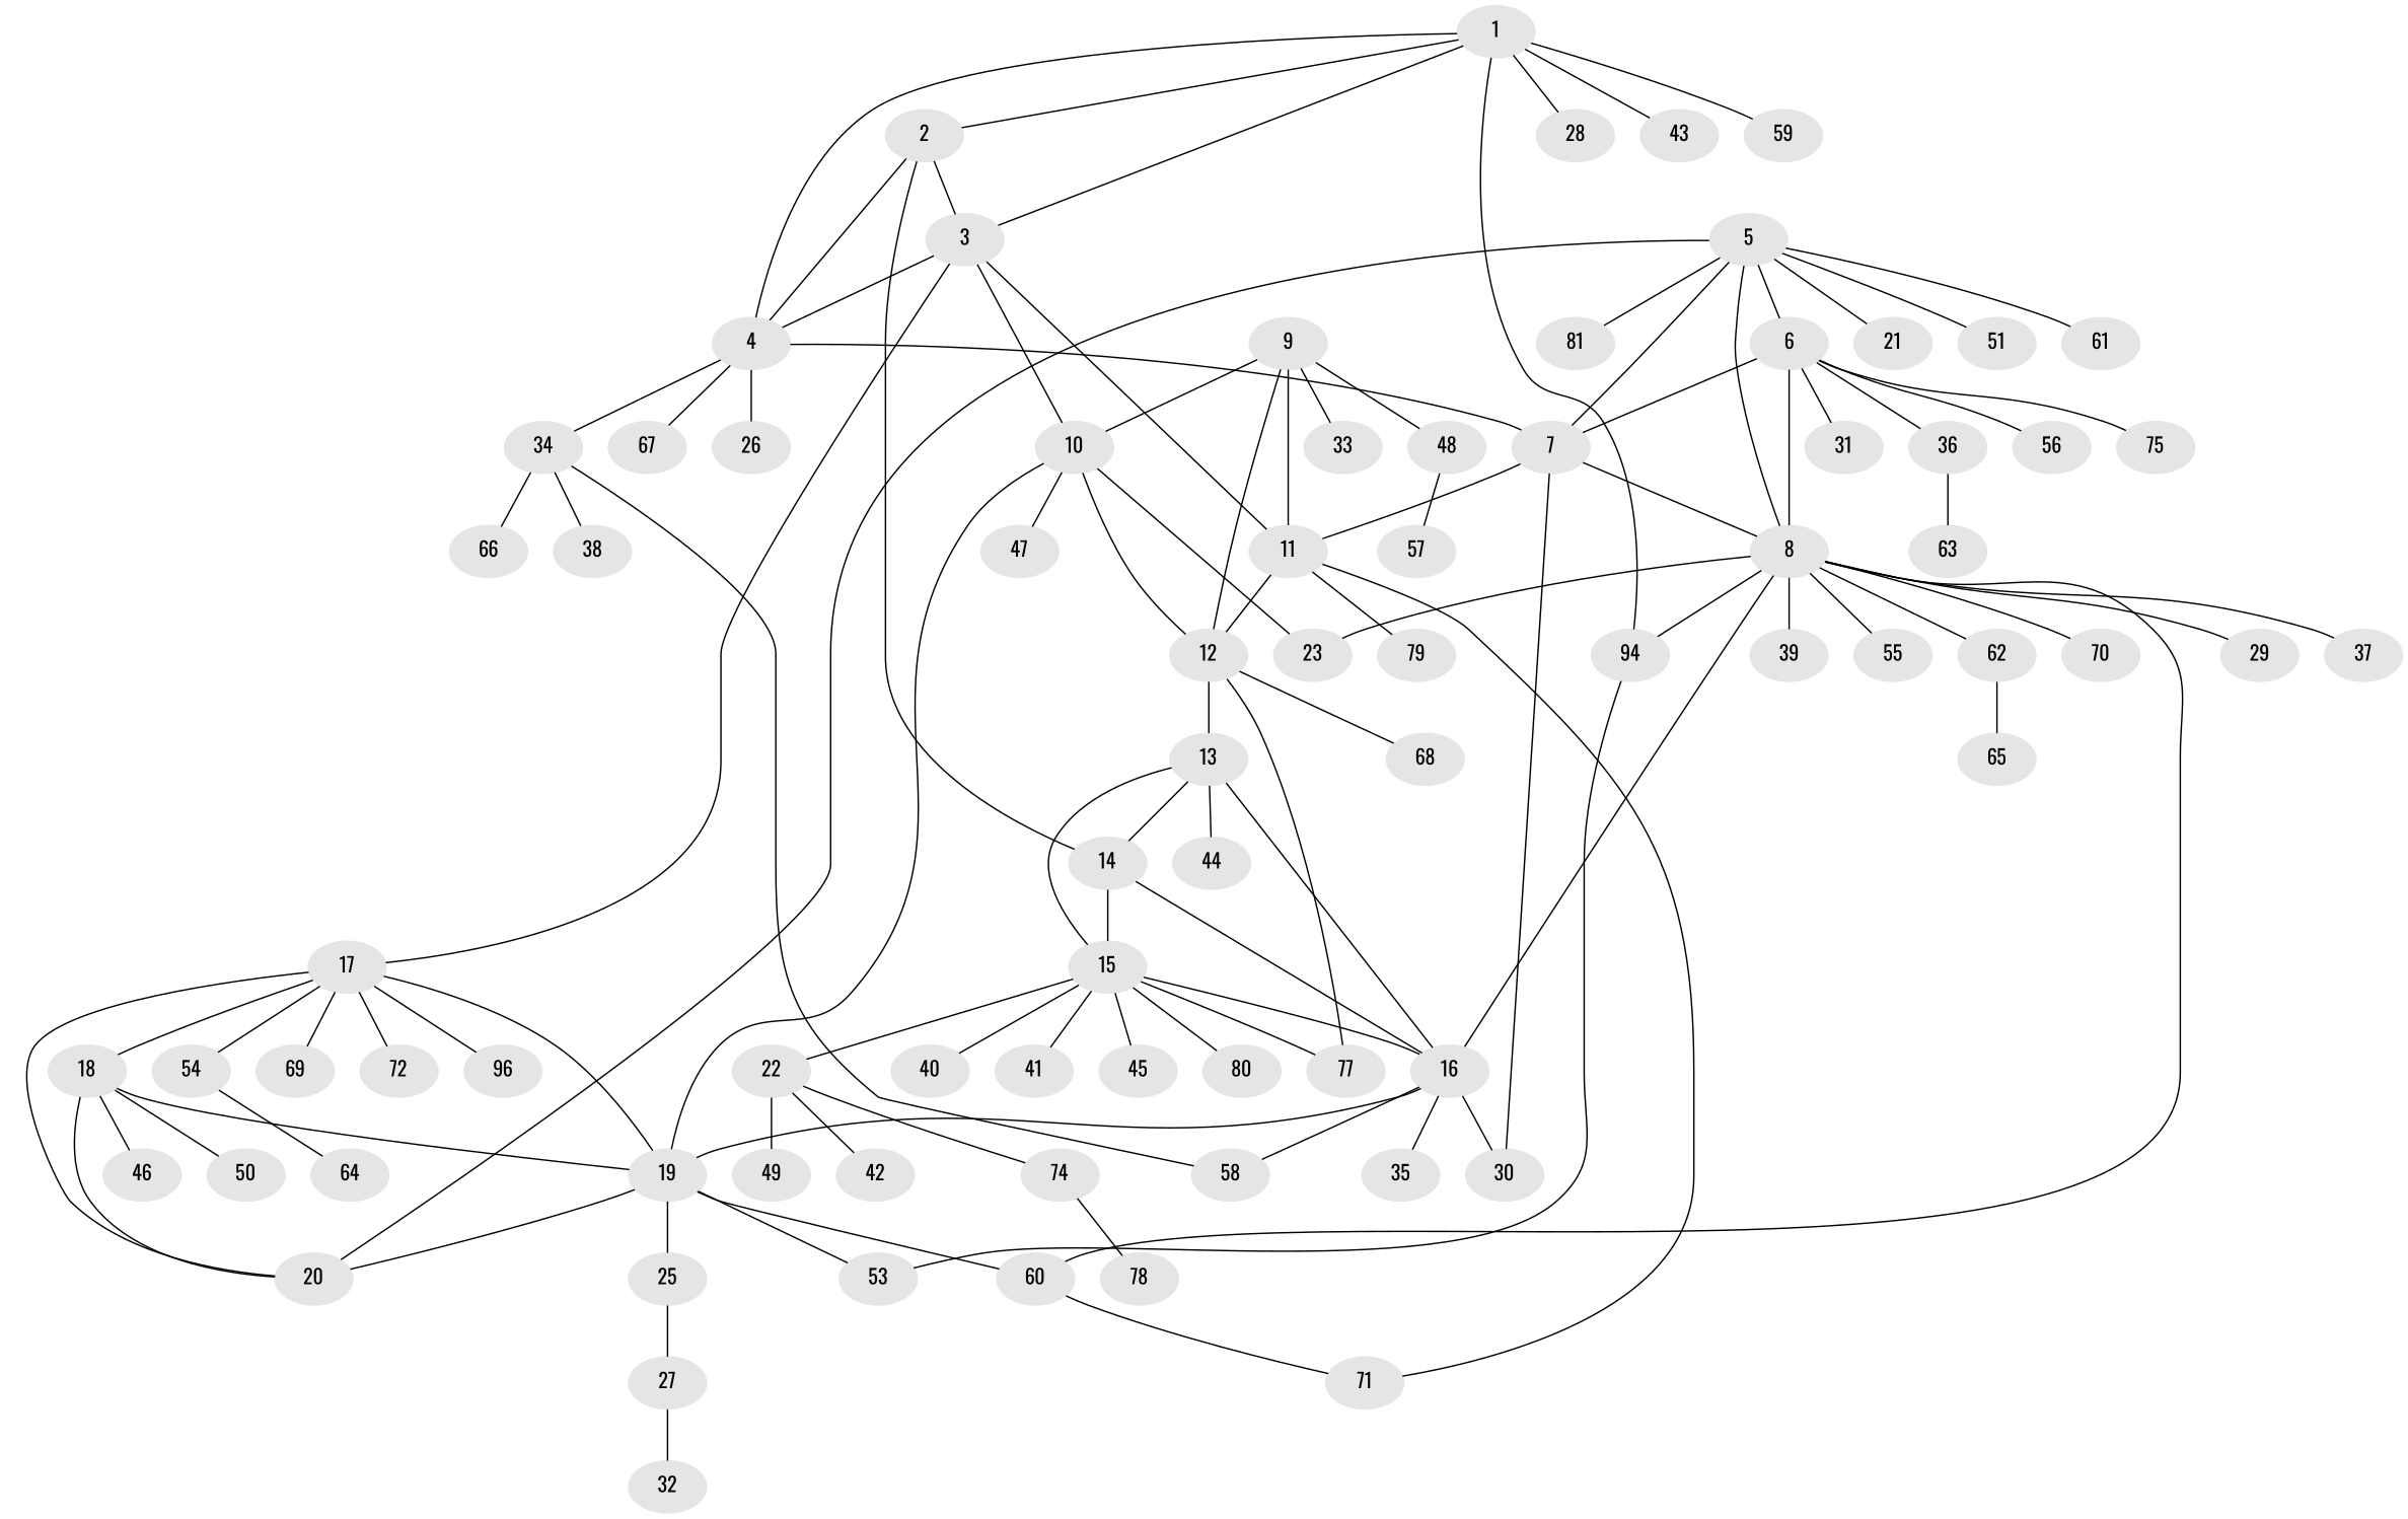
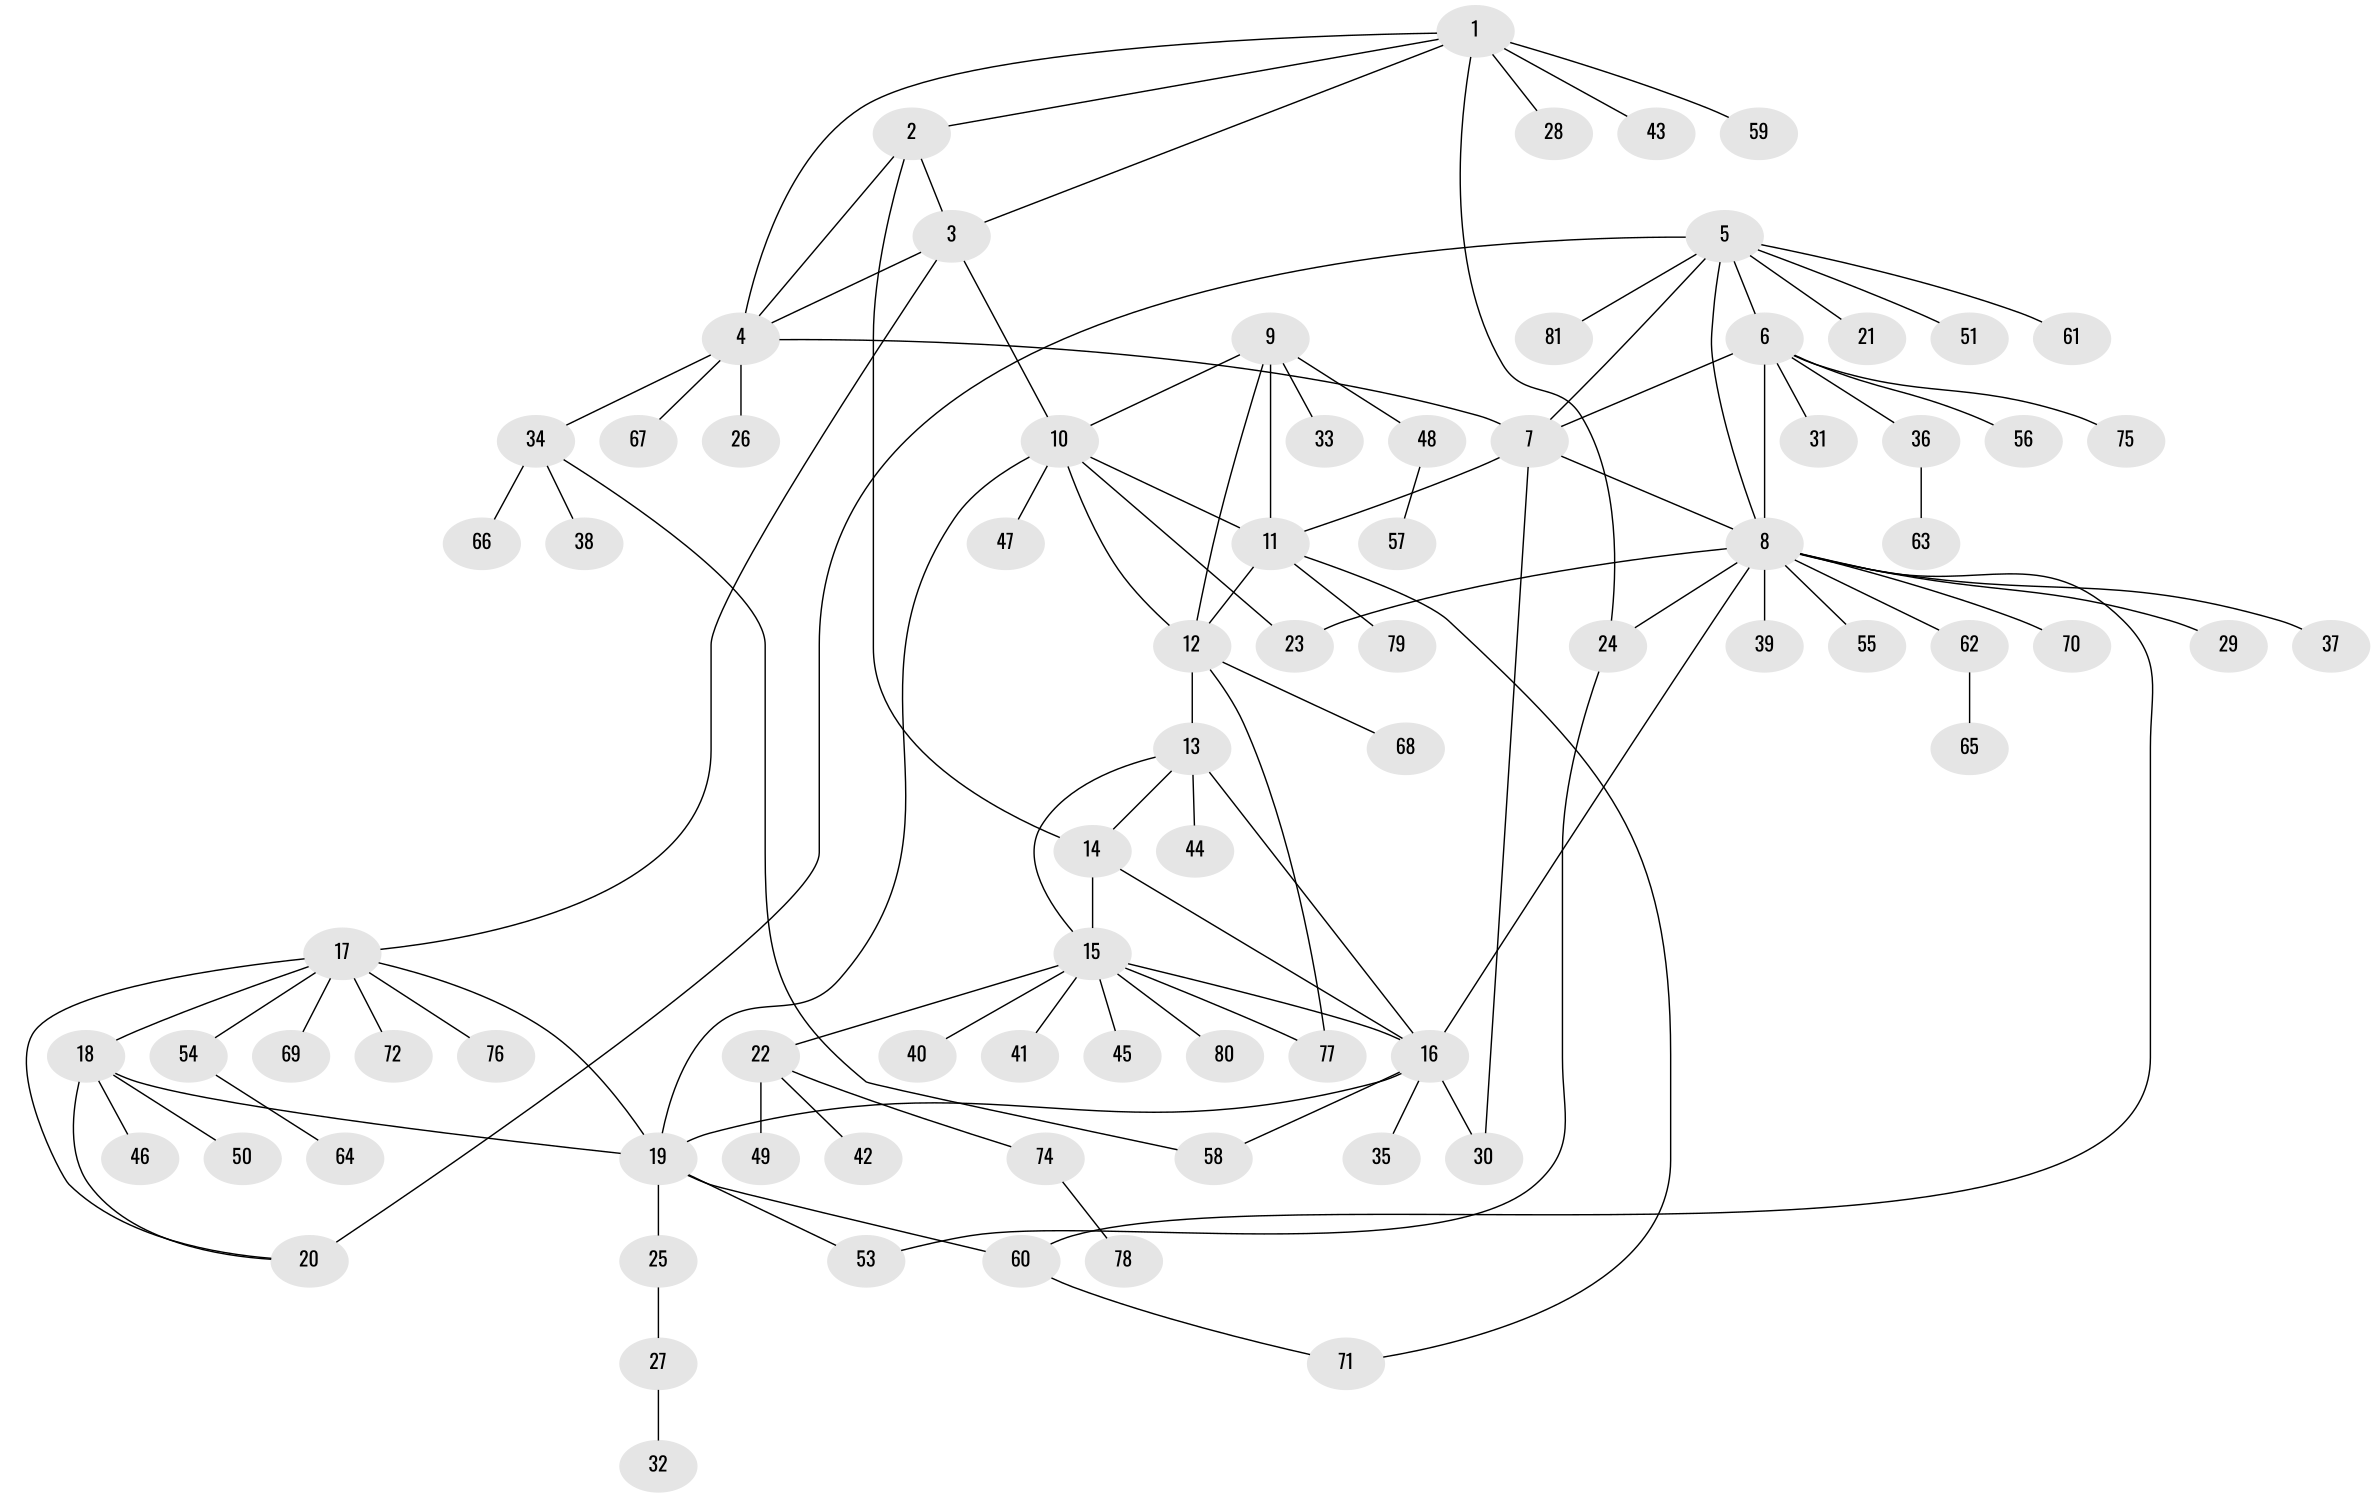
  graph {
    fontname=Oswald
    node [color=gray90 fontname=Oswald style=filled]
    edge [fontname=Oswald]
    1
    2
    3
    4
-   24 [label=94]
+   24
    28
    43
    59
    14
    10
    17
    7
    26
    34
    67
    53
    16
    15
    11
    23
    12
    19
    47
    20
    18
    54
    69
    72
-   76 [label=96]
+   76
    8
    30
    58
    38
    66
    5
    6
    21
    51
    61
    81
    31
    36
    56
    75
    29
    37
    39
    55
    60
    62
    70
    63
    71
    79
    35
    65
    9
    33
    48
    13
    68
    77
    57
    25
    44
    22
    40
    41
    45
    80
    42
    49
    74
    46
    50
    64
    27
    78
    32
    1 -- 2
    1 -- 3
    1 -- 4
    1 -- 24
    1 -- 28
    1 -- 43
    1 -- 59
    2 -- 3
    2 -- 4
    2 -- 14
    3 -- 4
    3 -- 10
    3 -- 17
    4 -- 7
    4 -- 26
    4 -- 34
    4 -- 67
    24 -- 53
    14 -- 16
    14 -- 15
-   3 -- 11
+   10 -- 11
    10 -- 23
    10 -- 12
    10 -- 19
    10 -- 47
    17 -- 19
    17 -- 20
    17 -- 18
    17 -- 54
    17 -- 69
    17 -- 72
    17 -- 76
    7 -- 11
    7 -- 8
    7 -- 30
    34 -- 58
    34 -- 38
    34 -- 66
    16 -- 19
    16 -- 30
    16 -- 58
    16 -- 35
    15 -- 16
    15 -- 77
    15 -- 22
    15 -- 40
    15 -- 41
    15 -- 45
    15 -- 80
    11 -- 12
    11 -- 71
    11 -- 79
    12 -- 13
    12 -- 68
    12 -- 77
    19 -- 53
-   19 -- 20
    19 -- 60
    19 -- 25
    18 -- 19
    18 -- 20
    18 -- 46
    18 -- 50
    54 -- 64
    8 -- 24
    8 -- 16
    8 -- 23
    8 -- 29
    8 -- 37
    8 -- 39
    8 -- 55
    8 -- 60
    8 -- 62
    8 -- 70
    5 -- 7
    5 -- 20
    5 -- 8
    5 -- 6
    5 -- 21
    5 -- 51
    5 -- 61
    5 -- 81
    6 -- 7
    6 -- 8
    6 -- 31
    6 -- 36
    6 -- 56
    6 -- 75
    36 -- 63
    60 -- 71
    62 -- 65
    9 -- 10
    9 -- 11
    9 -- 12
    9 -- 33
    9 -- 48
    48 -- 57
    13 -- 14
    13 -- 16
    13 -- 15
    13 -- 44
    25 -- 27
    22 -- 42
    22 -- 49
    22 -- 74
    74 -- 78
    27 -- 32
  }
